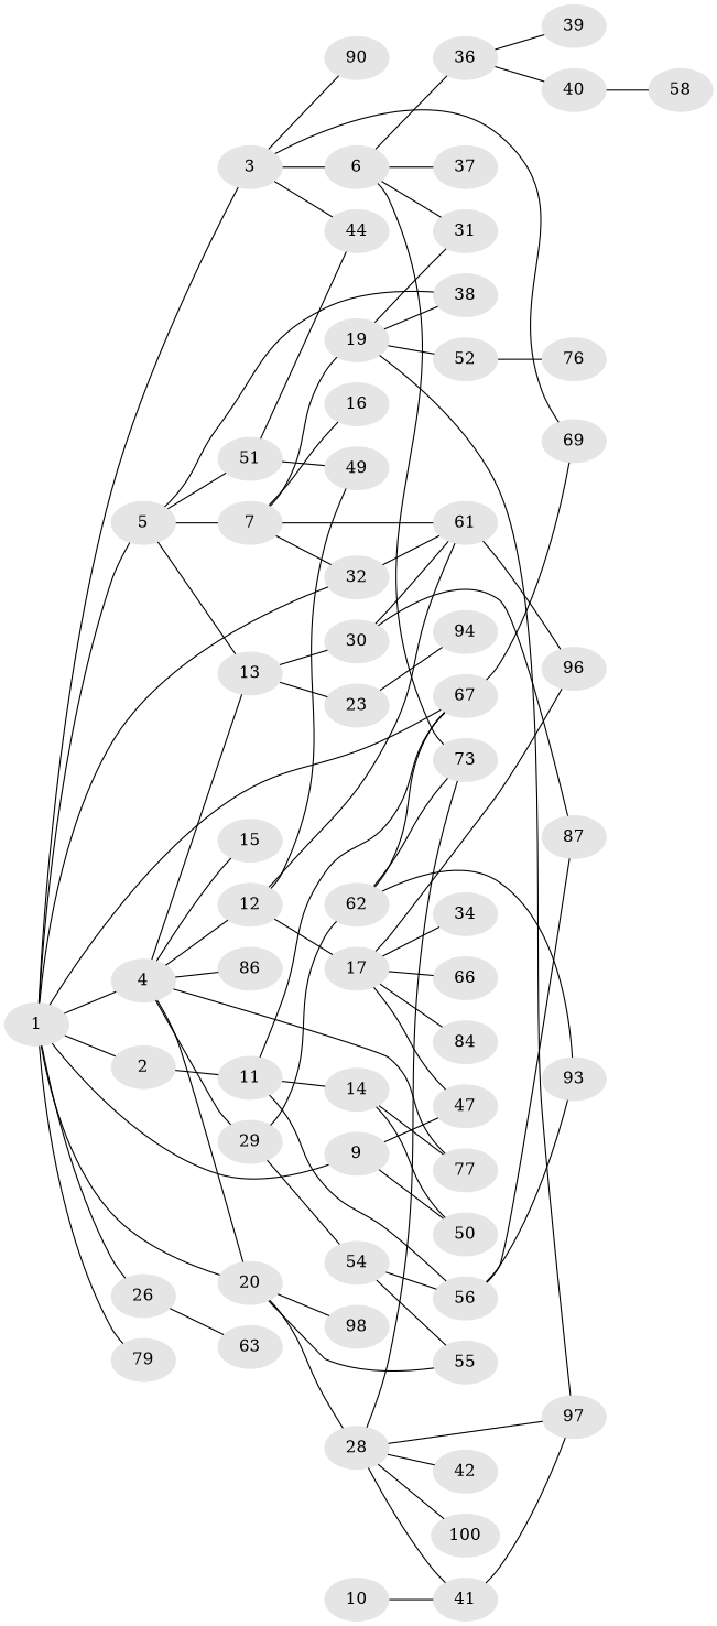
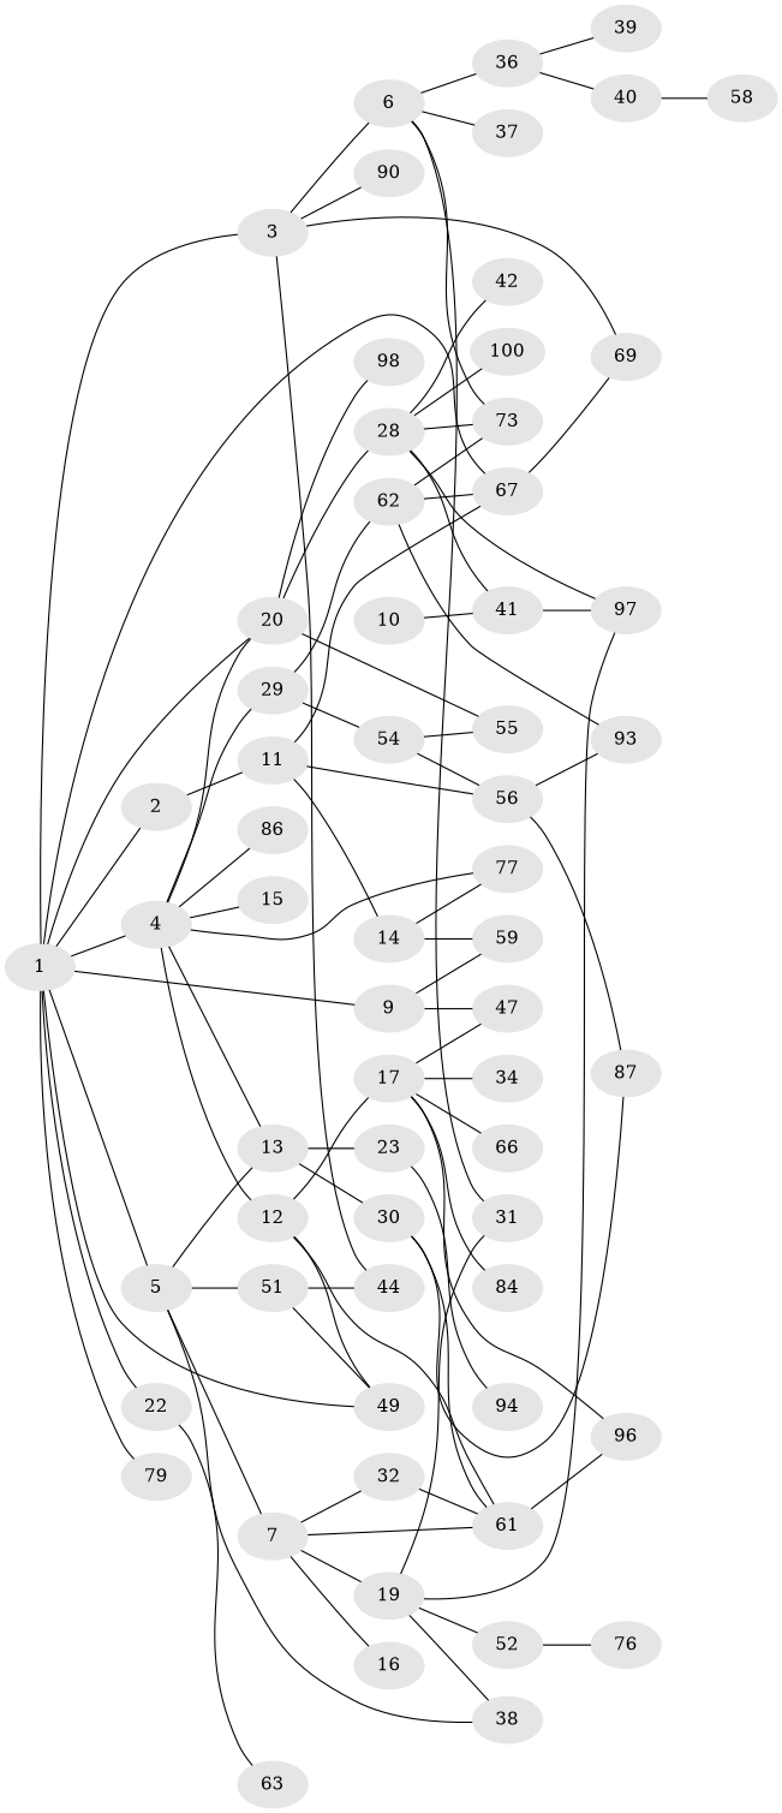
  graph {
    rankdir=LR
    node [color=gray90 style=filled]
    1 [super="+85"]
    2
    3 [super="+26"]
    4 [super="+8"]
    5
    9 [super="+60"]
    20 [super="+82"]
-   22 [super="+27" label=26]
+   22 [super="+27"]
    49 [super="+74"]
    67 [super="+99"]
    79
    11 [super="+91"]
    6 [super="+35"]
    44 [super="+51"]
    69 [super="+71"]
    90
    12 [super="+65"]
    13 [super="+78"]
    15 [super="+46"]
    29
    77
    86
    7 [super="+18"]
    n24 [label=51 super="+72"]
    38 [super="+95"]
    47 [super="+59"]
-   50 [super="+80"]
+   50 [super="+80" label=59]
    28 [super="+48"]
    55
    98
    63
    10 [super="+24"]
    41 [super="+53"]
    14 [super="+25"]
    56 [super="+92"]
    31
    36 [super="+45"]
    37
    73 [super="+89"]
    61 [super="+88"]
    17 [super="+33"]
    23 [super="+83"]
    30
    54 [super="+81"]
    62 [super="+68"]
    16 [super="+70"]
    19 [super="+43"]
    32
    39
    40 [super="+75"]
    52 [super="+57"]
    97
    96
    87
    93
    34
    66
    84
    94
    76
    42 [super="+64"]
    100
    58
    1 -- 2
    1 -- 3
    1 -- 4
    1 -- 5
    1 -- 9
    1 -- 20
    1 -- 22
-   1 -- 32
+   1 -- 49
    1 -- 67
    1 -- 79
    2 -- 11
    3 -- 6
    3 -- 44
    3 -- 69
    3 -- 90
    4 -- 20
    4 -- 12
    4 -- 13
    4 -- 15
    4 -- 29
    4 -- 77
    4 -- 86
    5 -- 13
    5 -- 7
    5 -- n24
    5 -- 38
    9 -- 47
    9 -- 50
    20 -- 28
    20 -- 55
    20 -- 98
    22 -- 63
    67 -- 69
    11 -- 67
    11 -- 14
    11 -- 56
    6 -- 31
    6 -- 36
    6 -- 37
    6 -- 73
    12 -- 49
    12 -- 61
    12 -- 17
    13 -- 23
    13 -- 30
    29 -- 54
    29 -- 62
    7 -- 61
    7 -- 16
    7 -- 19
    7 -- 32
    n24 -- 49
    n24 -- 44
    28 -- 41
    28 -- 73
    28 -- 97
    28 -- 42
    28 -- 100
    10 -- 41
    41 -- 97
    14 -- 77
    14 -- 50
    56 -- 87
    56 -- 93
    36 -- 39
    36 -- 40
    61 -- 96
    17 -- 47
    17 -- 96
    17 -- 34
    17 -- 66
    17 -- 84
    23 -- 94
    30 -- 61
    30 -- 87
    54 -- 55
    54 -- 56
    62 -- 67
    62 -- 73
    62 -- 93
    19 -- 38
    19 -- 31
    19 -- 52
    19 -- 97
    32 -- 61
    40 -- 58
    52 -- 76
  }
